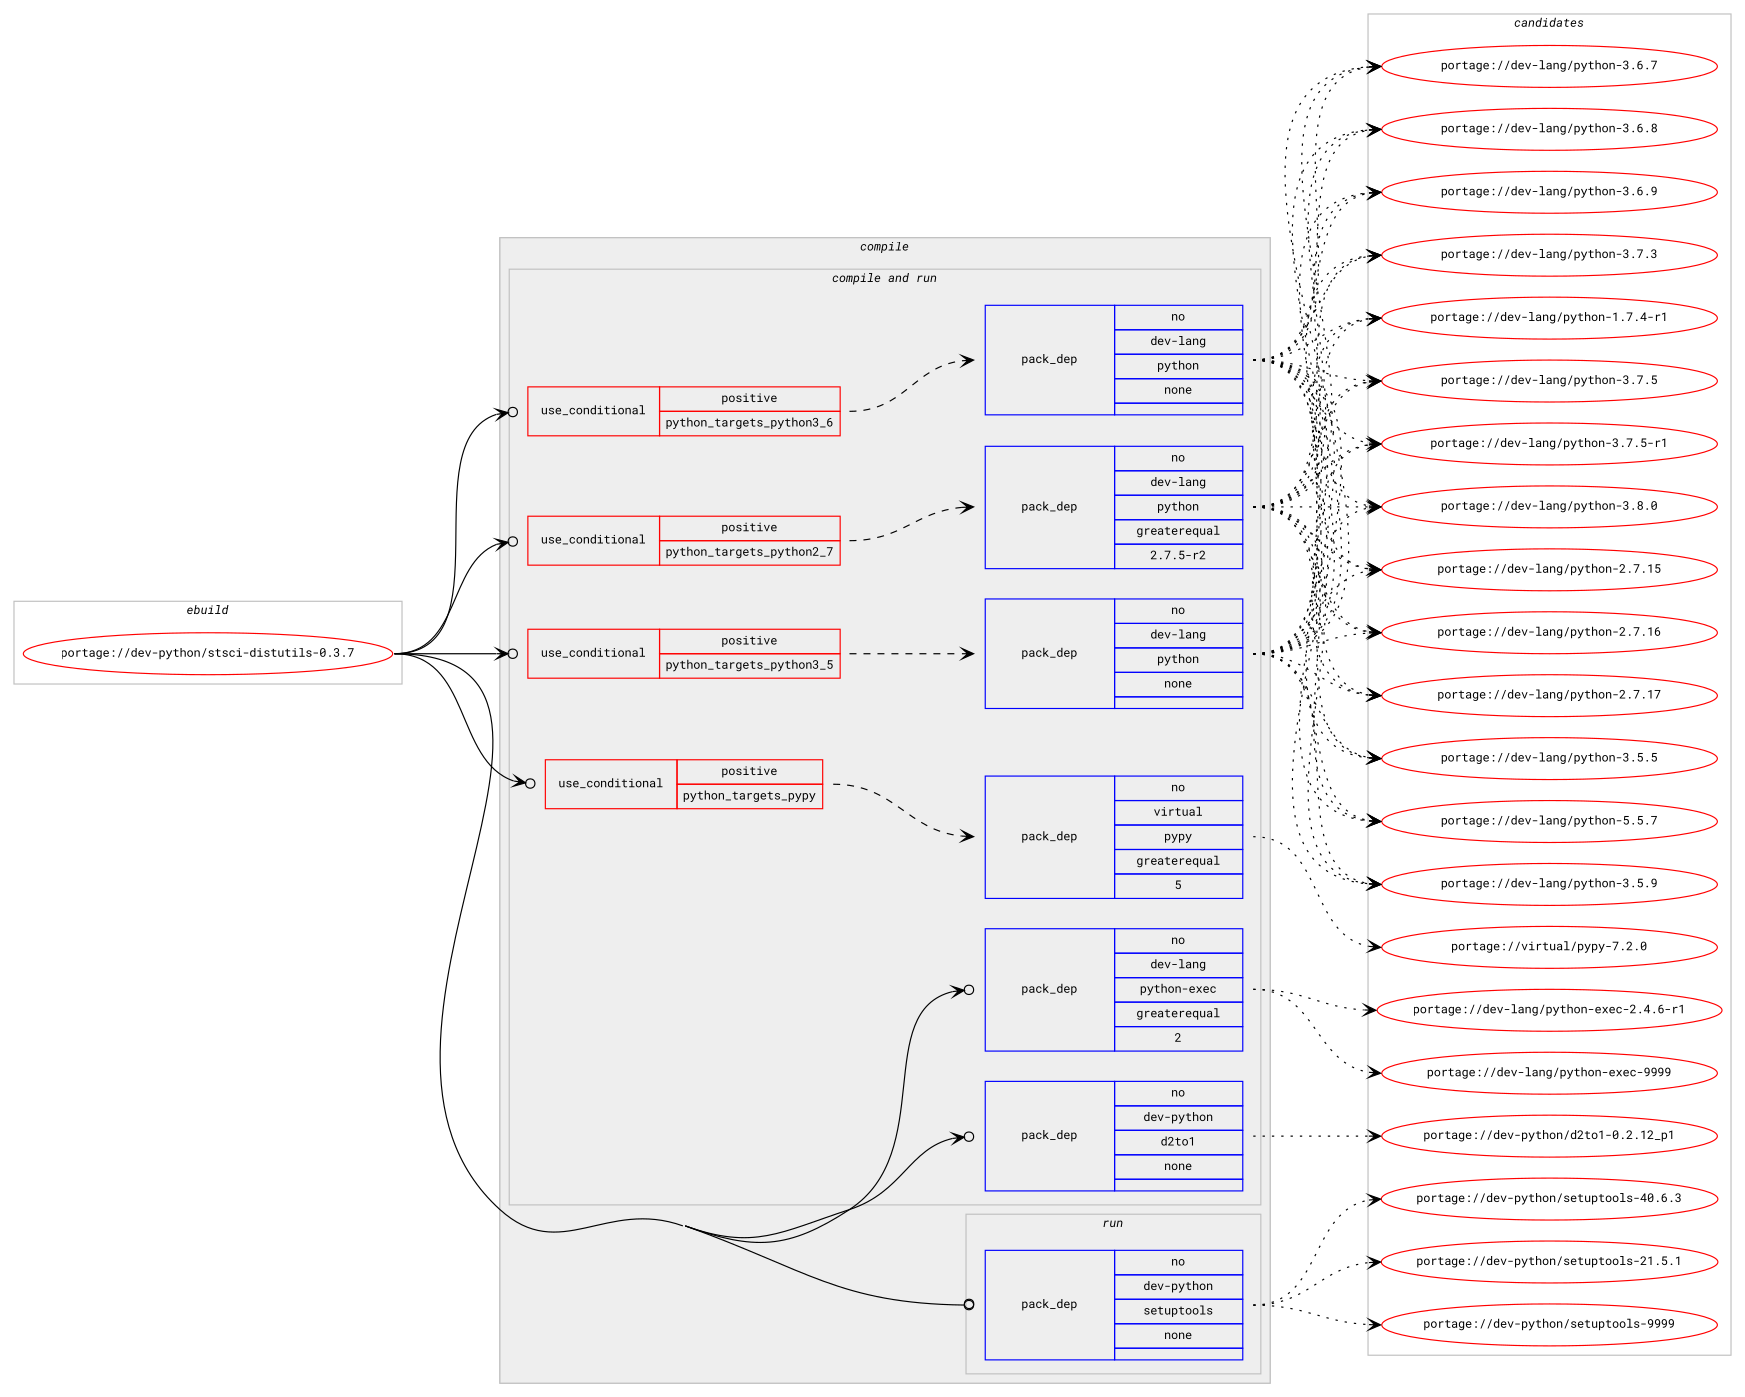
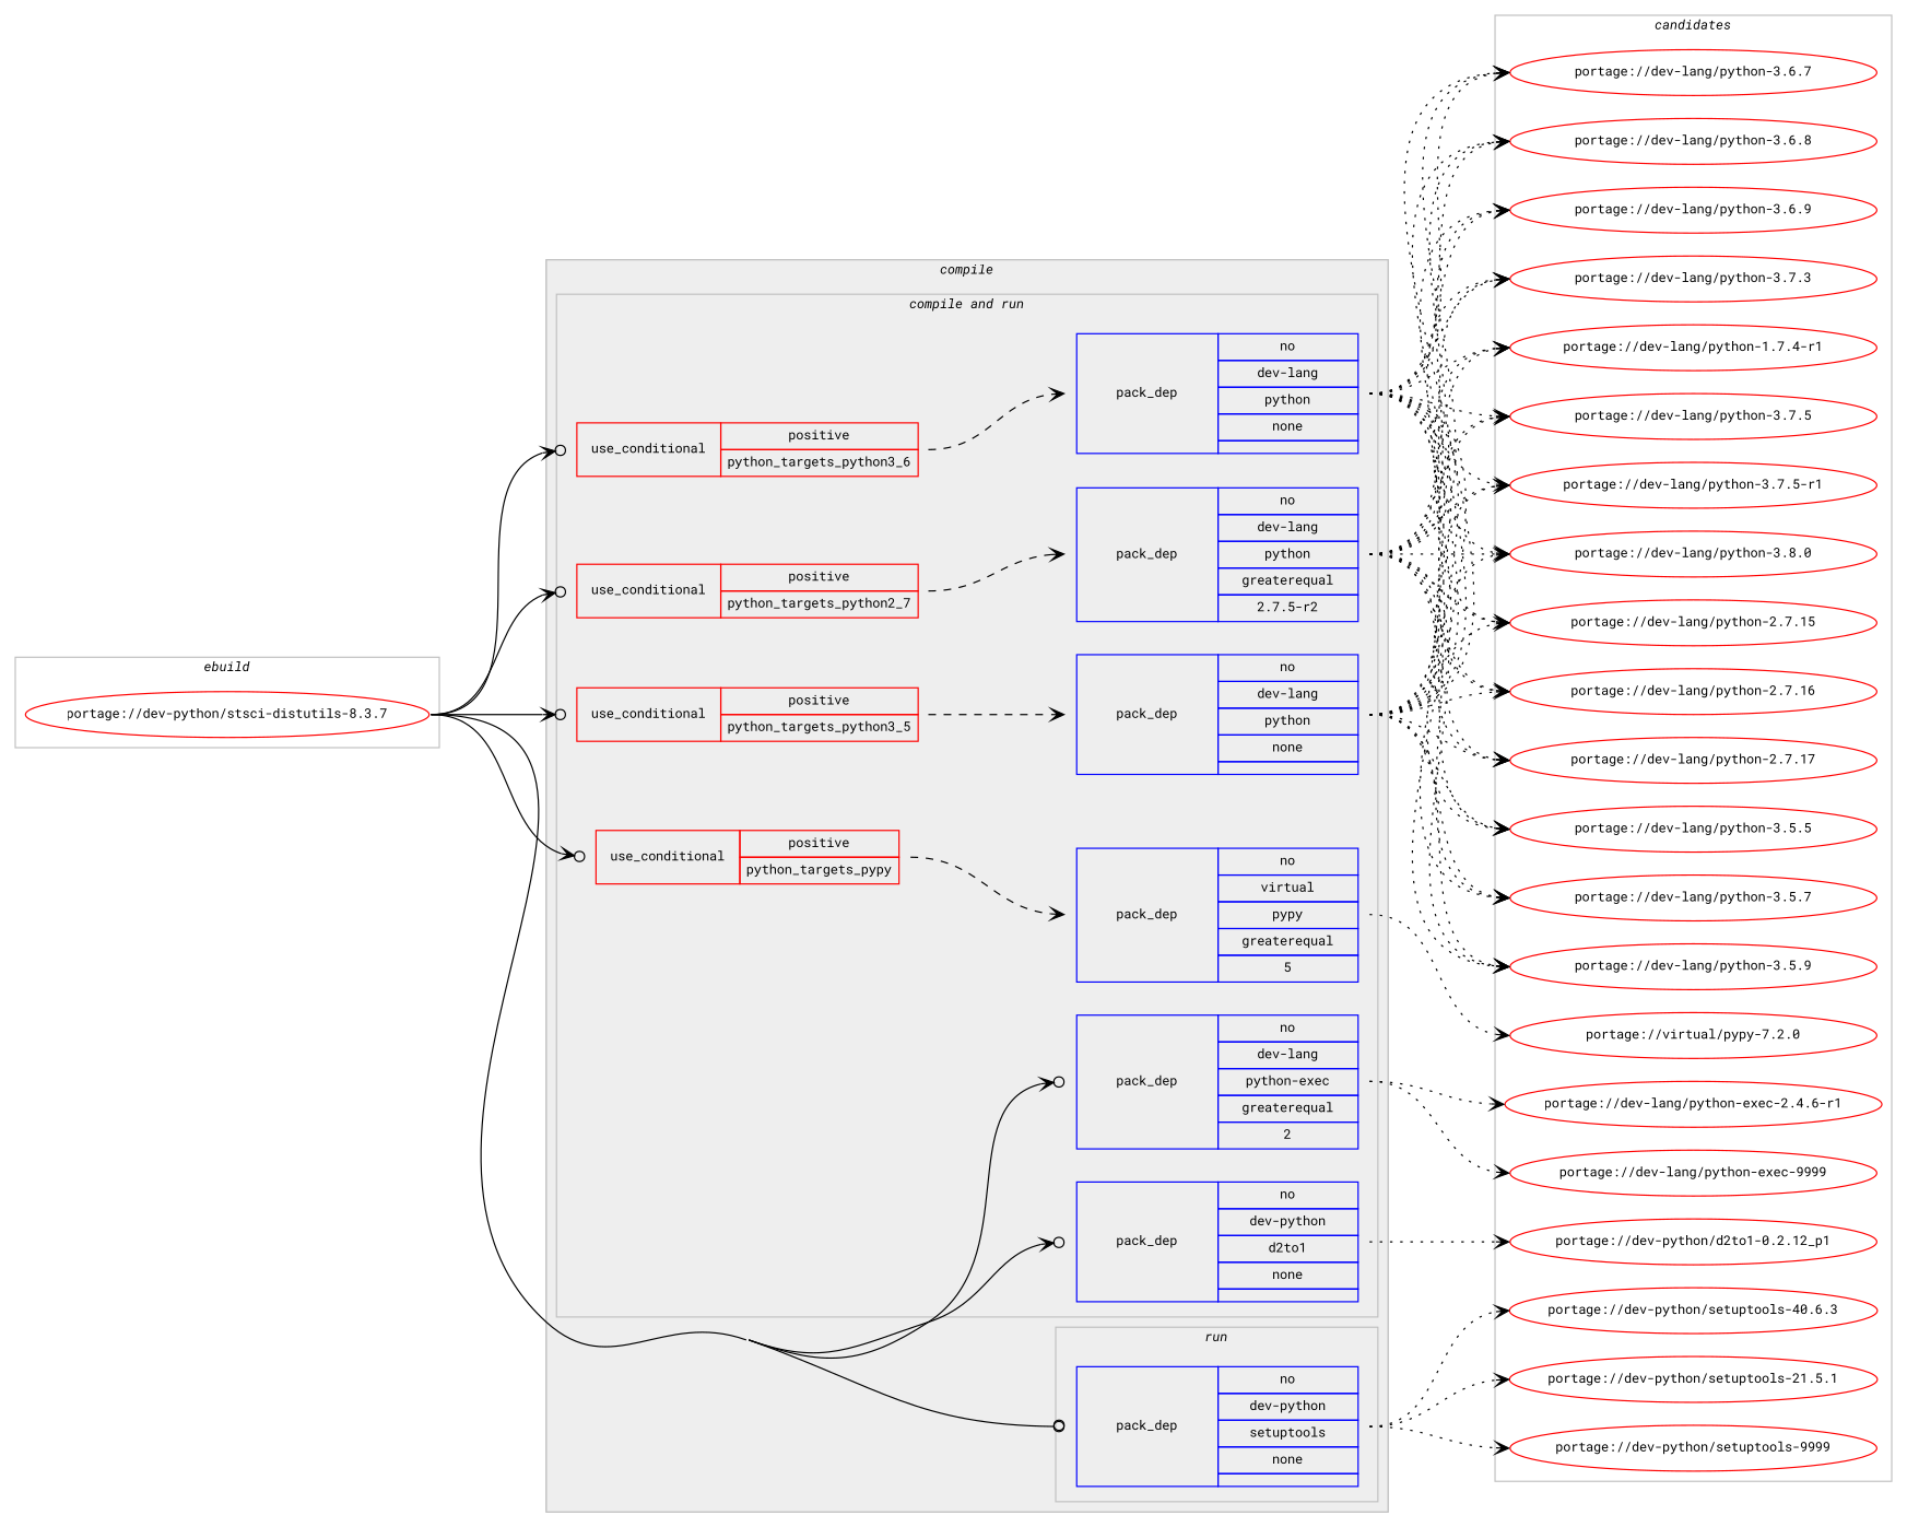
  digraph {
    compound=true
    concentrate=true
    fontname="Roboto Mono"
    fontsize=10
    newrank=true
    rankdir=LR
    ranksep=1.5
    node [color=red fontname="Roboto Mono" fontsize=10]
    edge [arrowhead=vee fontname="Roboto Mono" headport=w style=dotted tailport=e weight=100]
-   n1 [label="portage://dev-python/stsci-distutils-0.3.7" width=4]
+   n1 [label="portage://dev-python/stsci-distutils-8.3.7" width=4]
    n2 [color=blue label=<<TABLE BORDER="0" CELLBORDER="1" CELLSPACING="0" CELLPADDING="4" WIDTH="220"><TR><TD ROWSPAN="6" CELLPADDING="30">pack_dep</TD></TR><TR><TD WIDTH="110">no</TD></TR><TR><TD>virtual</TD></TR><TR><TD>pypy</TD></TR><TR><TD>greaterequal</TD></TR><TR><TD>5</TD></TR></TABLE>> shape=none]
    n3 [label=<<TABLE BORDER="0" CELLBORDER="1" CELLSPACING="0" CELLPADDING="4"><TR><TD ROWSPAN="3" CELLPADDING="10">use_conditional</TD></TR><TR><TD>positive</TD></TR><TR><TD>python_targets_pypy</TD></TR></TABLE>> shape=none]
    n4 [color=blue label=<<TABLE BORDER="0" CELLBORDER="1" CELLSPACING="0" CELLPADDING="4" WIDTH="220"><TR><TD ROWSPAN="6" CELLPADDING="30">pack_dep</TD></TR><TR><TD WIDTH="110">no</TD></TR><TR><TD>dev-lang</TD></TR><TR><TD>python</TD></TR><TR><TD>greaterequal</TD></TR><TR><TD>2.7.5-r2</TD></TR></TABLE>> shape=none]
    n5 [label=<<TABLE BORDER="0" CELLBORDER="1" CELLSPACING="0" CELLPADDING="4"><TR><TD ROWSPAN="3" CELLPADDING="10">use_conditional</TD></TR><TR><TD>positive</TD></TR><TR><TD>python_targets_python2_7</TD></TR></TABLE>> shape=none]
    n6 [color=blue label=<<TABLE BORDER="0" CELLBORDER="1" CELLSPACING="0" CELLPADDING="4" WIDTH="220"><TR><TD ROWSPAN="6" CELLPADDING="30">pack_dep</TD></TR><TR><TD WIDTH="110">no</TD></TR><TR><TD>dev-lang</TD></TR><TR><TD>python</TD></TR><TR><TD>none</TD></TR><TR><TD></TD></TR></TABLE>> shape=none]
    n7 [label=<<TABLE BORDER="0" CELLBORDER="1" CELLSPACING="0" CELLPADDING="4"><TR><TD ROWSPAN="3" CELLPADDING="10">use_conditional</TD></TR><TR><TD>positive</TD></TR><TR><TD>python_targets_python3_5</TD></TR></TABLE>> shape=none]
    n8 [color=blue label=<<TABLE BORDER="0" CELLBORDER="1" CELLSPACING="0" CELLPADDING="4" WIDTH="220"><TR><TD ROWSPAN="6" CELLPADDING="30">pack_dep</TD></TR><TR><TD WIDTH="110">no</TD></TR><TR><TD>dev-lang</TD></TR><TR><TD>python</TD></TR><TR><TD>none</TD></TR><TR><TD></TD></TR></TABLE>> shape=none]
    n9 [label=<<TABLE BORDER="0" CELLBORDER="1" CELLSPACING="0" CELLPADDING="4"><TR><TD ROWSPAN="3" CELLPADDING="10">use_conditional</TD></TR><TR><TD>positive</TD></TR><TR><TD>python_targets_python3_6</TD></TR></TABLE>> shape=none]
    n10 [color=blue label=<<TABLE BORDER="0" CELLBORDER="1" CELLSPACING="0" CELLPADDING="4" WIDTH="220"><TR><TD ROWSPAN="6" CELLPADDING="30">pack_dep</TD></TR><TR><TD WIDTH="110">no</TD></TR><TR><TD>dev-lang</TD></TR><TR><TD>python-exec</TD></TR><TR><TD>greaterequal</TD></TR><TR><TD>2</TD></TR></TABLE>> shape=none]
    n11 [color=blue label=<<TABLE BORDER="0" CELLBORDER="1" CELLSPACING="0" CELLPADDING="4" WIDTH="220"><TR><TD ROWSPAN="6" CELLPADDING="30">pack_dep</TD></TR><TR><TD WIDTH="110">no</TD></TR><TR><TD>dev-python</TD></TR><TR><TD>d2to1</TD></TR><TR><TD>none</TD></TR><TR><TD></TD></TR></TABLE>> shape=none]
    n12 [color=blue label=<<TABLE BORDER="0" CELLBORDER="1" CELLSPACING="0" CELLPADDING="4" WIDTH="220"><TR><TD ROWSPAN="6" CELLPADDING="30">pack_dep</TD></TR><TR><TD WIDTH="110">no</TD></TR><TR><TD>dev-python</TD></TR><TR><TD>setuptools</TD></TR><TR><TD>none</TD></TR><TR><TD></TD></TR></TABLE>> shape=none]
    n13 [label="portage://virtual/pypy-7.2.0" width=4]
    n14 [label="portage://dev-lang/python-2.7.15" width=4]
    n15 [label="portage://dev-lang/python-2.7.16" width=4]
    n16 [label="portage://dev-lang/python-2.7.17" width=4]
    n17 [label="portage://dev-lang/python-3.5.5" width=4]
-   n18 [label="portage://dev-lang/python-5.5.7" width=4]
+   n18 [label="portage://dev-lang/python-3.5.7" width=4]
    n19 [label="portage://dev-lang/python-3.5.9" width=4]
    n20 [label="portage://dev-lang/python-3.6.7" width=4]
    n21 [label="portage://dev-lang/python-3.6.8" width=4]
    n22 [label="portage://dev-lang/python-3.6.9" width=4]
    n23 [label="portage://dev-lang/python-3.7.3" width=4]
    n24 [label="portage://dev-lang/python-1.7.4-r1" width=4]
    n25 [label="portage://dev-lang/python-3.7.5" width=4]
    n26 [label="portage://dev-lang/python-3.7.5-r1" width=4]
    n27 [label="portage://dev-lang/python-3.8.0" width=4]
    n28 [label="portage://dev-lang/python-exec-2.4.6-r1" width=4]
    n29 [label="portage://dev-lang/python-exec-9999" width=4]
    n30 [label="portage://dev-python/d2to1-0.2.12_p1" width=4]
    n31 [label="portage://dev-python/setuptools-40.6.3" width=4]
    n32 [label="portage://dev-python/setuptools-21.5.1" width=4]
    n33 [label="portage://dev-python/setuptools-9999" width=4]
    subgraph cluster_1 {
      color=gray
      label=<<i>ebuild</i>>
      rank=same
      n1
    }
    subgraph cluster_2 {
      color=gray
      label=<<i>dependencies</i>>
      subgraph cluster_3 {
        color=gray
        fillcolor="#eeeeee"
        label=<<i>compile</i>>
        style=filled
      }
      subgraph cluster_4 {
        color=gray
        fillcolor="#eeeeee"
        label=<<i>compile and run</i>>
        style=filled
        subgraph sub_5 {
          color=gray
          fillcolor="#eeeeee"
          label=<<i>compile and run</i>>
          style=filled
          n3
          subgraph sub_6 {
            color=gray
            fillcolor="#eeeeee"
            label=<<i>compile and run</i>>
            style=filled
            n2
          }
        }
        subgraph sub_7 {
          color=gray
          fillcolor="#eeeeee"
          label=<<i>compile and run</i>>
          style=filled
          n5
          subgraph sub_8 {
            color=gray
            fillcolor="#eeeeee"
            label=<<i>compile and run</i>>
            style=filled
            n4
          }
        }
        subgraph sub_9 {
          color=gray
          fillcolor="#eeeeee"
          label=<<i>compile and run</i>>
          style=filled
          n7
          subgraph sub_10 {
            color=gray
            fillcolor="#eeeeee"
            label=<<i>compile and run</i>>
            style=filled
            n6
          }
        }
        subgraph sub_11 {
          color=gray
          fillcolor="#eeeeee"
          label=<<i>compile and run</i>>
          style=filled
          n9
          subgraph sub_12 {
            color=gray
            fillcolor="#eeeeee"
            label=<<i>compile and run</i>>
            style=filled
            n8
          }
        }
        subgraph sub_13 {
          color=gray
          fillcolor="#eeeeee"
          label=<<i>compile and run</i>>
          style=filled
          n10
        }
        subgraph sub_14 {
          color=gray
          fillcolor="#eeeeee"
          label=<<i>compile and run</i>>
          style=filled
          n11
        }
      }
      subgraph cluster_15 {
        color=gray
        fillcolor="#eeeeee"
        label=<<i>run</i>>
        style=filled
        subgraph sub_16 {
          color=gray
          fillcolor="#eeeeee"
          label=<<i>run</i>>
          style=filled
          n12
        }
      }
    }
    subgraph cluster_17 {
      color=gray
      label=<<i>candidates</i>>
      rank=same
      subgraph sub_18 {
        color=black
        label=<<i>candidates</i>>
        nodesep=1
        rank=same
        n13
      }
      subgraph sub_19 {
        color=black
        label=<<i>candidates</i>>
        nodesep=1
        rank=same
        n14
        n15
        n16
        n17
        n18
        n19
        n20
        n21
        n22
        n23
        n24
        n25
        n26
        n27
      }
      subgraph sub_20 {
        color=black
        label=<<i>candidates</i>>
        nodesep=1
        rank=same
        n14
        n15
        n16
        n17
        n18
        n19
        n20
        n21
        n22
        n23
        n24
        n25
        n26
        n27
      }
      subgraph sub_21 {
        color=black
        label=<<i>candidates</i>>
        nodesep=1
        rank=same
        n14
        n15
        n16
        n17
        n18
        n19
        n20
        n21
        n22
        n23
        n24
        n25
        n26
        n27
      }
      subgraph sub_22 {
        color=black
        label=<<i>candidates</i>>
        nodesep=1
        rank=same
        n28
        n29
      }
      subgraph sub_23 {
        color=black
        label=<<i>candidates</i>>
        nodesep=1
        rank=same
        n30
      }
      subgraph sub_24 {
        color=black
        label=<<i>candidates</i>>
        nodesep=1
        rank=same
        n31
        n32
        n33
      }
    }
    n1 -> n3 [arrowhead=odotvee style=solid weight=20]
    n1 -> n5 [arrowhead=odotvee style=solid weight=20]
    n1 -> n7 [arrowhead=odotvee style=solid weight=20]
    n1 -> n9 [arrowhead=odotvee style=solid weight=20]
    n1 -> n10 [arrowhead=odotvee style=solid weight=20]
    n1 -> n11 [arrowhead=odotvee style=solid weight=20]
    n1 -> n12 [arrowhead=odot style=solid weight=20]
    n2 -> n13
    n3 -> n2 [style=dashed weight=20]
    n4 -> n14
    n4 -> n15
    n4 -> n16
    n4 -> n17
    n4 -> n18
    n4 -> n19
    n4 -> n20
    n4 -> n21
    n4 -> n22
    n4 -> n23
    n4 -> n24
    n4 -> n25
    n4 -> n26
    n4 -> n27
    n5 -> n4 [style=dashed weight=20]
    n6 -> n14
    n6 -> n15
    n6 -> n16
    n6 -> n17
    n6 -> n18
    n6 -> n19
    n6 -> n20
    n6 -> n21
    n6 -> n22
    n6 -> n23
    n6 -> n24
    n6 -> n25
    n6 -> n26
    n6 -> n27
    n7 -> n6 [style=dashed weight=20]
    n8 -> n14
    n8 -> n15
    n8 -> n16
    n8 -> n17
    n8 -> n18
    n8 -> n19
    n8 -> n20
    n8 -> n21
    n8 -> n22
    n8 -> n23
    n8 -> n24
    n8 -> n25
    n8 -> n26
    n8 -> n27
    n9 -> n8 [style=dashed weight=20]
    n10 -> n28
    n10 -> n29
    n11 -> n30
    n12 -> n31
    n12 -> n32
    n12 -> n33
  }
